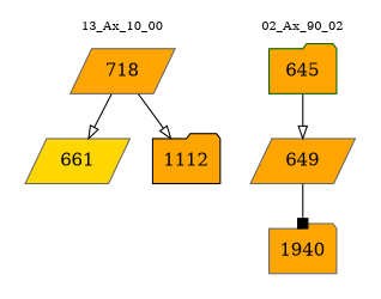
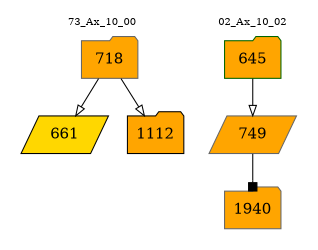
  digraph {
    node [color=gray40 fillcolor=orange shape=folder style=filled]
    edge [arrowhead=onormal color=black]
-   n1 [label=718 shape=parallelogram]
-   n2 [fillcolor=gold label=661 shape=parallelogram]
+   n1 [label=718]
+   n2 [color=black fillcolor=gold label=661 shape=parallelogram]
    n3 [color=black label=1112]
    n4 [color=darkgreen label=645]
    n5 [label=1940]
-   n6 [label=649 shape=parallelogram]
+   n6 [label=749 shape=parallelogram]
    subgraph cluster_1 {
      color=white
      fontsize=10
-     label="13_Ax_10_00"
+     label="73_Ax_10_00"
      n1
      n2
      n3
    }
    subgraph cluster_2 {
      color=white
      fontsize=10
-     label="02_Ax_90_02"
+     label="02_Ax_10_02"
      n4
      n5
      n6
    }
    n1 -> n2
    n1 -> n3
    n4 -> n6
    n6 -> n5 [arrowhead=box]
  }
